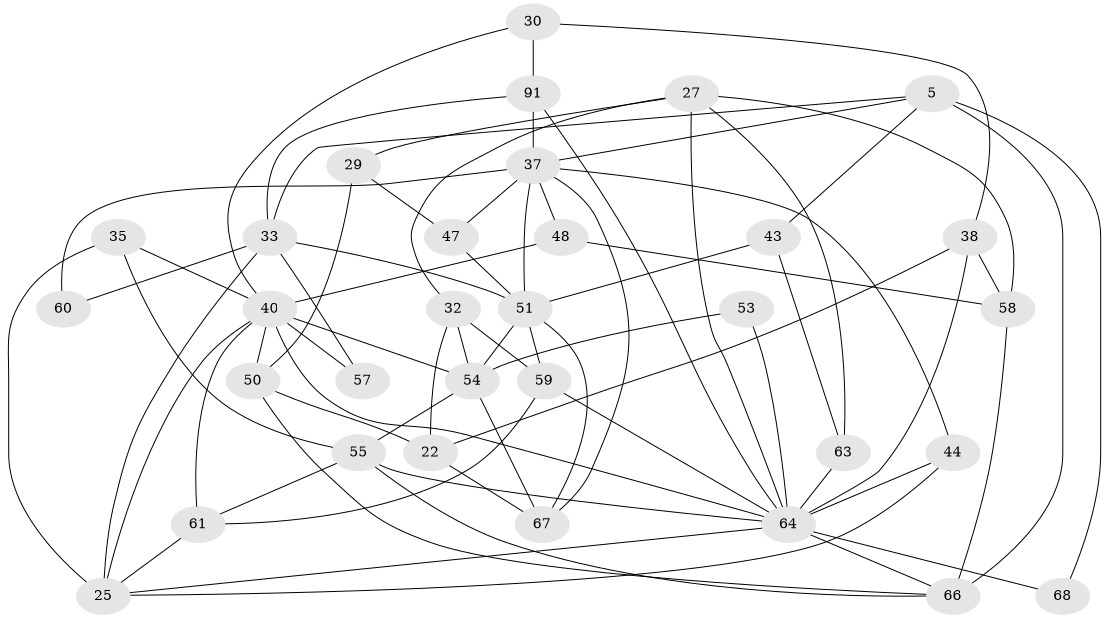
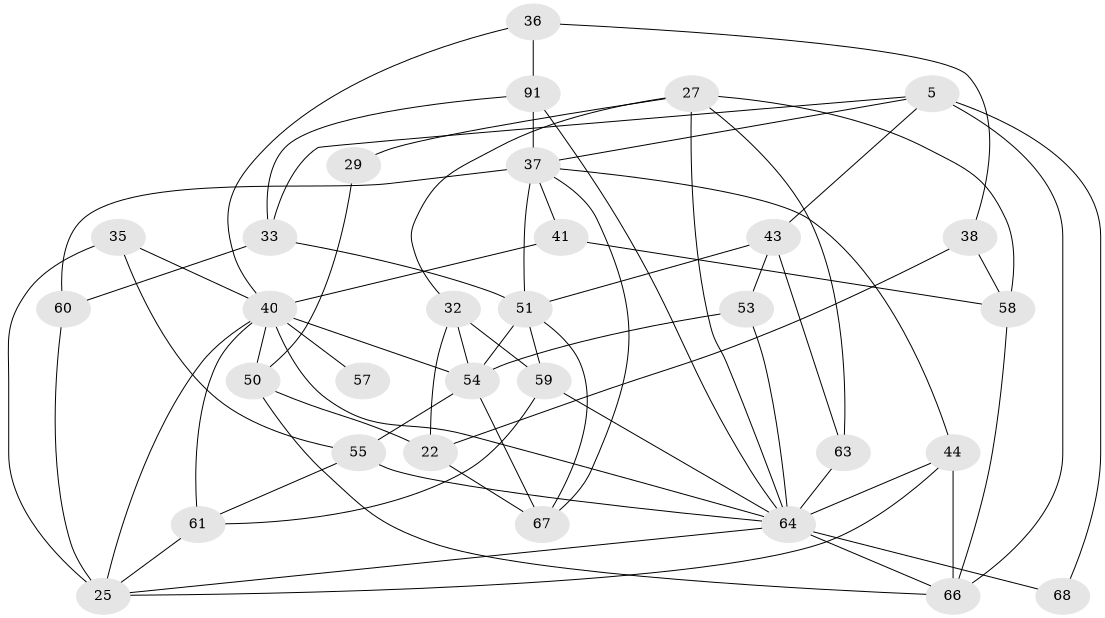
  graph {
    node [color=gray90 style=filled]
    n1 [label=5 super="+5"]
    33 [super="+17"]
    37 [super="+13"]
    43
    66 [super="+2+12+56"]
    68
    51 [super="+25"]
    57
    60 [super="+19"]
-   47
-   41 [super="+24" label=48]
+   41 [super="+24"]
    44
    67 [super="+7"]
    63
    53
    27
    29
    n18 [label=32]
    58 [super="+15+18"]
    64 [super="+11+40+49"]
    50
    59 [super="+3+26+46"]
    n23 [label=22]
    54 [super="+42"]
    n25 [label=25 super="+14+45"]
    n26 [label=91]
-   30
+   30 [label=36]
    38 [super="+1"]
    n29 [label=40 super="+22+28+32"]
    61 [super="+34"]
    35
    55
    n1 -- 33
    n1 -- 37
    n1 -- 43
    n1 -- 66
    n1 -- 68 [weight=2]
    33 -- 51
-   33 -- 57 [weight=2]
    33 -- 60
    37 -- 51
    37 -- 60 [weight=2]
-   37 -- 47
    37 -- 41
    37 -- 44
    37 -- 67
    43 -- 51
    43 -- 63
+   43 -- 53
    51 -- 67
    51 -- 59 [weight=2]
    51 -- 54
-   33 -- n25 [weight=2]
-   47 -- 51
+   60 -- n25 [weight=2]
    41 -- 58 [weight=2]
    41 -- n29 [weight=3]
-   55 -- 66
+   44 -- 66
    44 -- 64
    44 -- n25
    63 -- 64 [weight=2]
    53 -- 64 [weight=2]
    53 -- 54
    27 -- 63
    27 -- 29
    27 -- n18
    27 -- 58
    27 -- 64
-   29 -- 47
    29 -- 50
    n18 -- 59
    n18 -- n23
    n18 -- 54
    58 -- 66 [weight=2]
    64 -- 66
    64 -- 68 [weight=2]
    64 -- n25
    50 -- 66
    50 -- n23
    59 -- 64 [weight=2]
    59 -- 61
    n23 -- 67
    54 -- 67
    54 -- 55
    n26 -- 33
    n26 -- 37
    n26 -- 64
    30 -- n26
    30 -- 38
    30 -- n29
    38 -- 58 [weight=2]
-   38 -- 64
    38 -- n23
    n29 -- 57
    n29 -- 64
    n29 -- 50
    n29 -- 54
    n29 -- n25
    n29 -- 61
    61 -- n25 [weight=2]
    35 -- n25
    35 -- n29
    35 -- 55
    55 -- 64
    55 -- 61
  }
